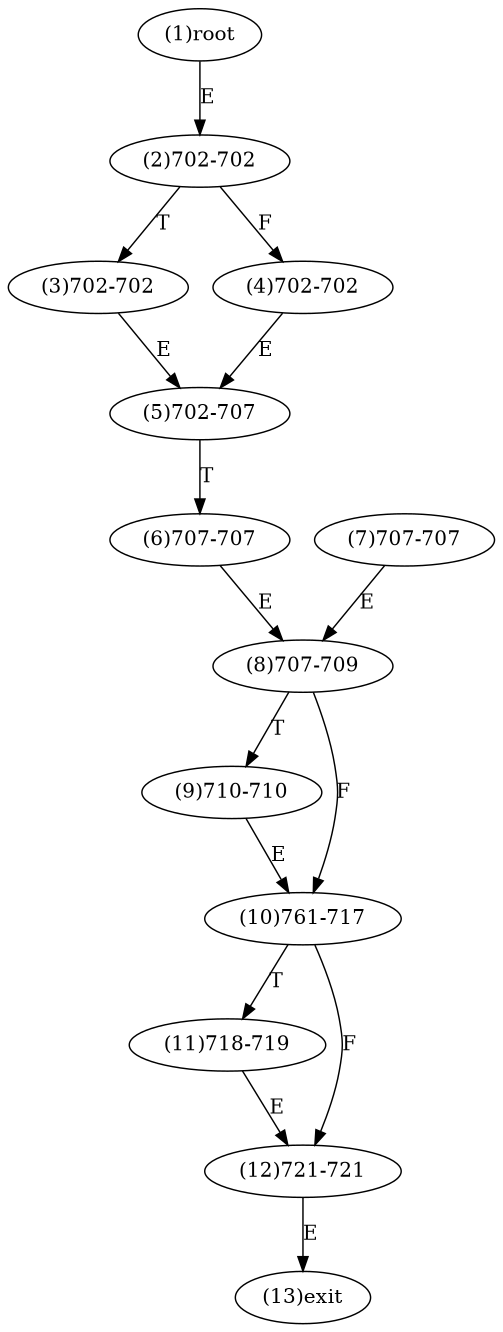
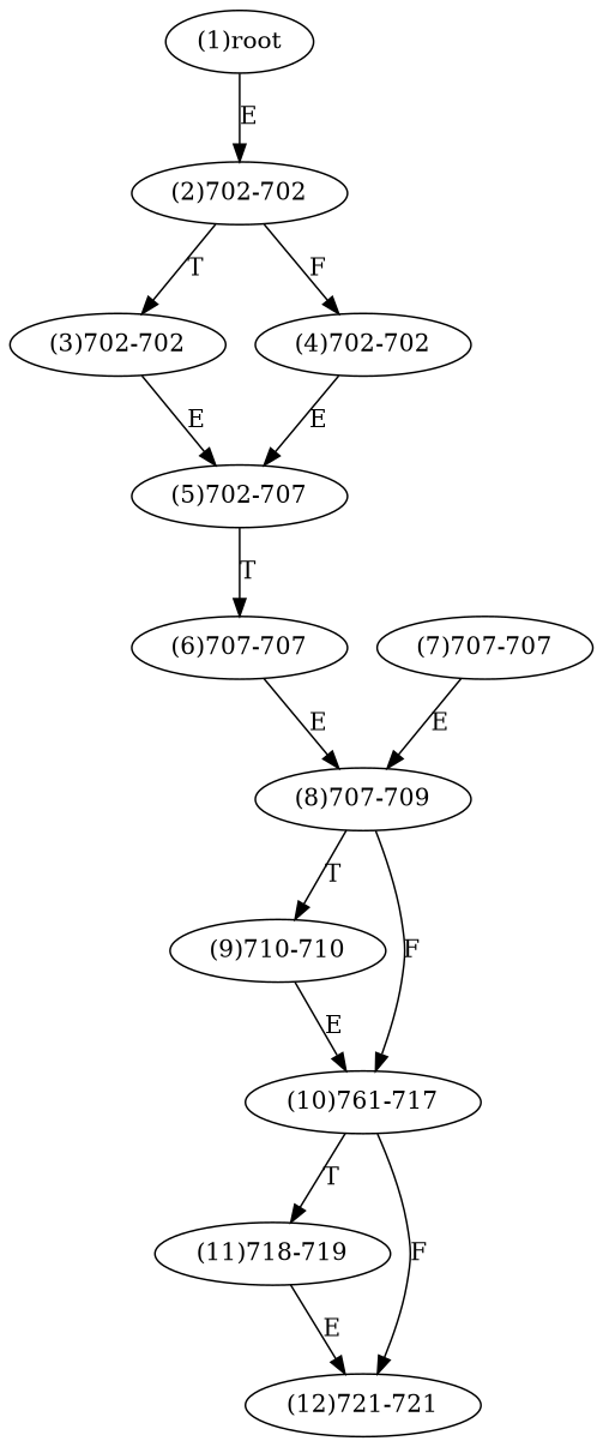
  digraph {
    n1 [label="(1)root"]
    n2 [label="(2)702-702"]
    n3 [label="(3)702-702"]
    n4 [label="(4)702-702"]
    n5 [label="(5)702-707"]
    n6 [label="(6)707-707"]
    n7 [label="(8)707-709"]
    n8 [label="(7)707-707"]
    n9 [label="(9)710-710"]
    n10 [label="(10)761-717"]
    n11 [label="(11)718-719"]
    n12 [label="(12)721-721"]
-   n13 [label="(13)exit"]
    n1 -> n2 [label=E]
    n2 -> n3 [label=T]
    n2 -> n4 [label=F]
    n3 -> n5 [label=E]
    n4 -> n5 [label=E]
    n5 -> n6 [label=T]
    n6 -> n7 [label=E]
    n7 -> n9 [label=T]
    n7 -> n10 [label=F]
    n8 -> n7 [label=E]
    n9 -> n10 [label=E]
    n10 -> n11 [label=T]
    n10 -> n12 [label=F]
    n11 -> n12 [label=E]
-   n12 -> n13 [label=E]
  }
